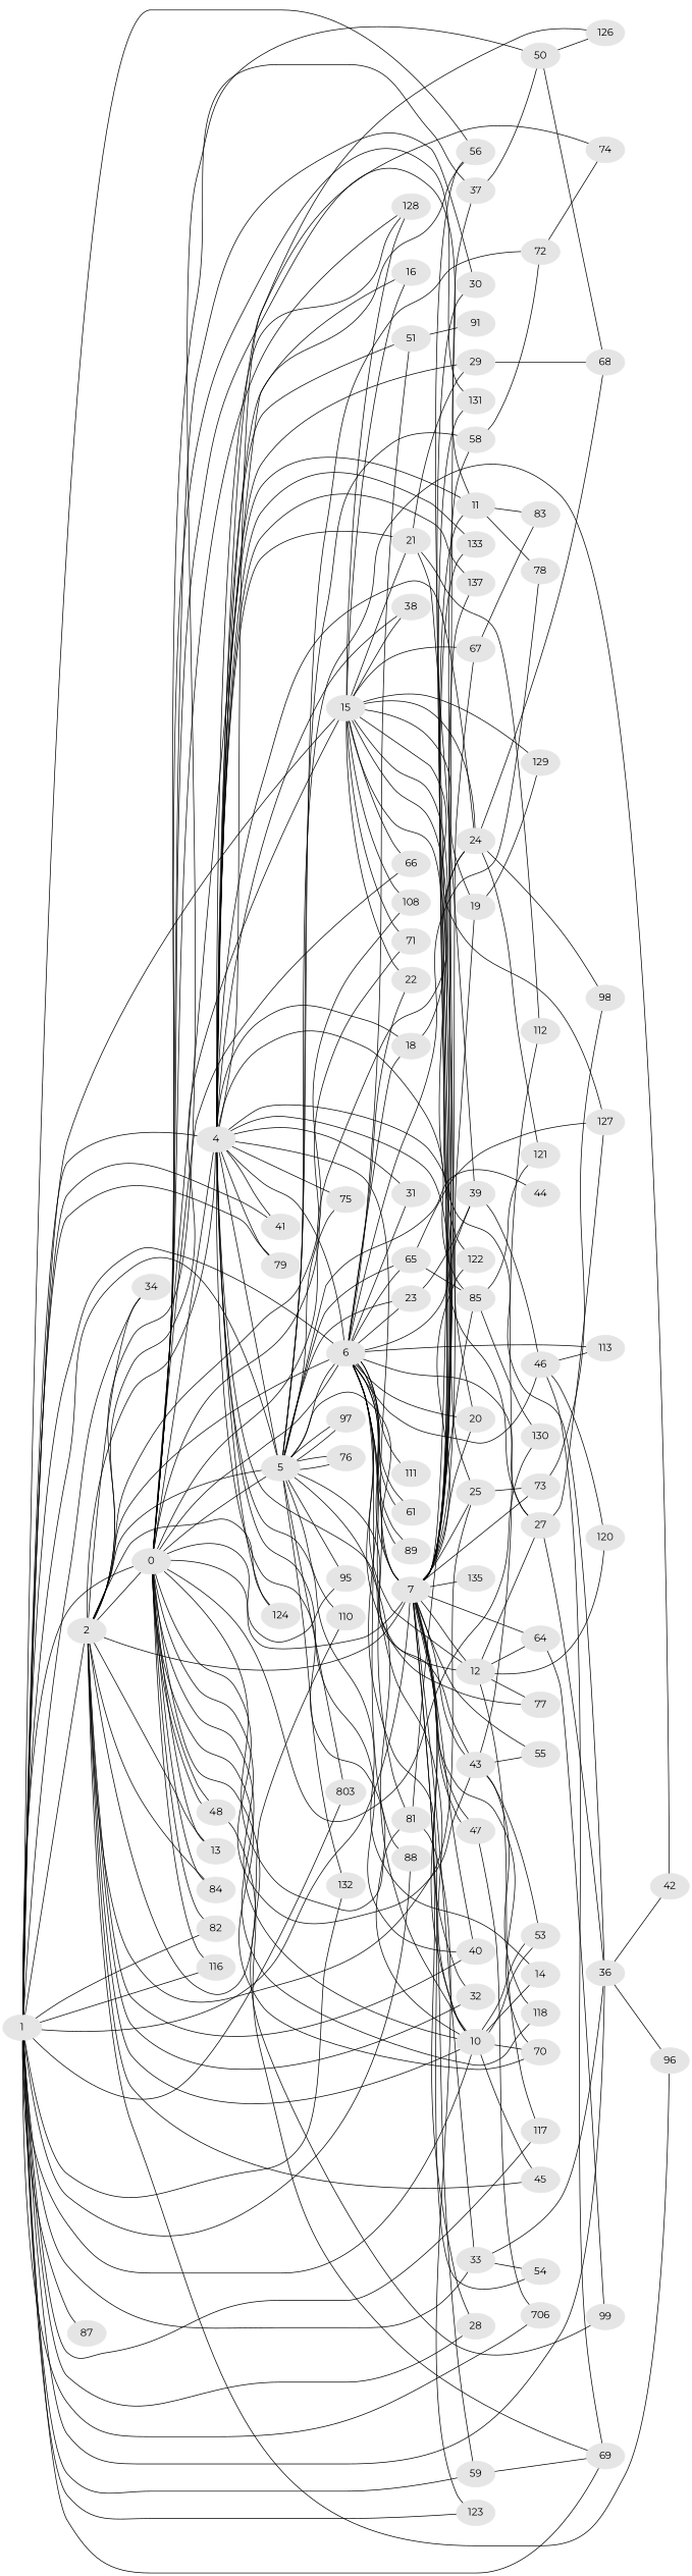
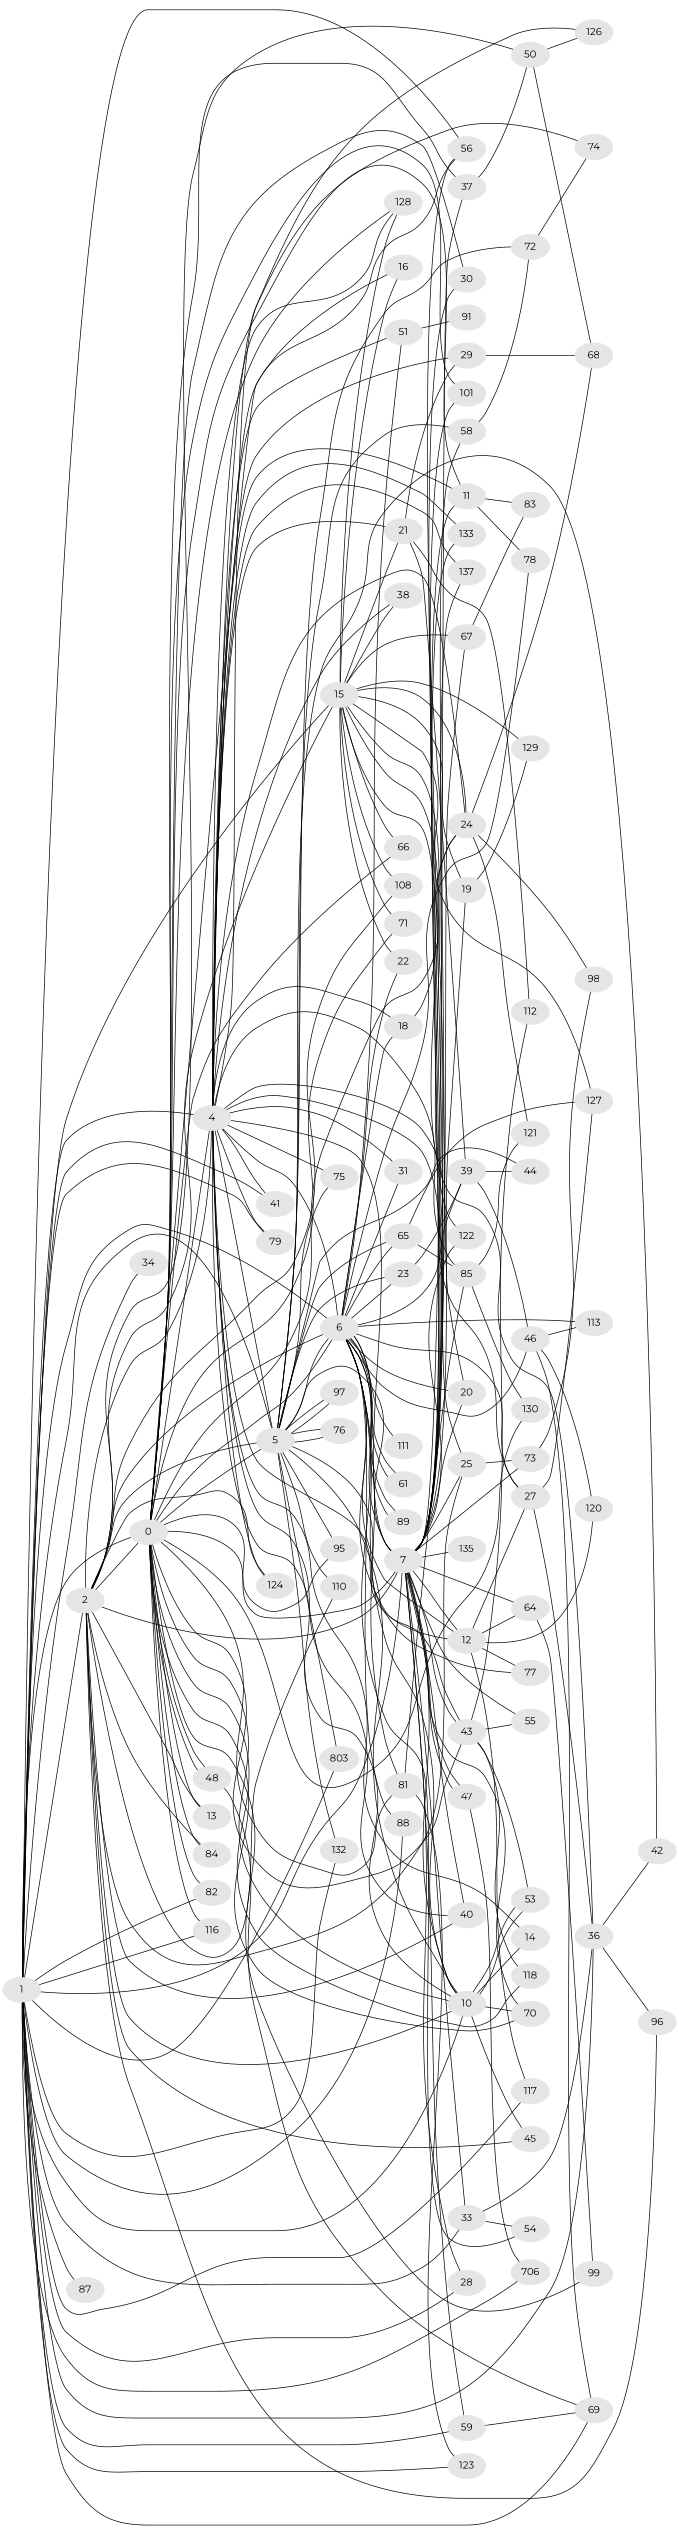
  graph {
    fontname=Montserrat
    rankdir=LR
    node [color=gray90 fontname=Montserrat style=filled]
    edge [fontname=Montserrat]
    1 [super="+62"]
    2 [super="+86"]
    n3 [label=0 super="+9"]
    4 [super="+8"]
    5 [super="+63"]
    6 [super="+109"]
    7 [super="+35"]
    10 [super="+93"]
    15 [super="+57"]
    28
    33 [super="+80"]
    34
    36 [super="+105"]
    41
    56 [super="+114"]
    59
    69 [super="+94"]
    79
    82
    87
    88
    n22 [label=803]
    n23 [label=706]
    116
    117
    123
    132
    13
    25 [super="+92"]
-   32
    40
    45
    50 [super="+104"]
    84
    96
    108
    110
    124
    11 [super="+102"]
    16
    24 [super="+26"]
    30
    37
    43 [super="+49"]
    48
    66
    70
    71
    81
    95
    99
-   101 [label=131]
+   101
    118
    128 [super="+136"]
    130
    12 [super="+52"]
    14
    18
    21
    27 [super="+131"]
    29
    31
    38
    51
    74
    75
    85 [super="+125"]
    126
    133
    137
    23 [super="+100"]
    42
    44
    58
    65
    72
    76
    77 [super="+115"]
    97
    111
    20 [super="+107"]
    22
    39
    46 [super="+119"]
    54
    61
    78
    89
    113
    19
    47
    55
    64
    67
    73
    122
    135
    53 [super="+90"]
    127 [super="+134"]
    129
    68
    83
    98
    121
    112
    120
    91
    1 -- 2
    1 -- n3 [weight=2]
    1 -- 4 [weight=2]
    1 -- 5
    1 -- 6
    1 -- 7
    1 -- 10
    1 -- 15
    1 -- 28
    1 -- 33
    1 -- 34
    1 -- 36
    1 -- 41
    1 -- 56
    1 -- 59
    1 -- 69
    1 -- 79
    1 -- 82
    1 -- 87
    1 -- 88
    1 -- n22
    1 -- n23
    1 -- 116
    1 -- 117
    1 -- 123
    1 -- 132
    2 -- n3 [weight=2]
    2 -- 4 [weight=2]
    2 -- 5
    2 -- 6
    2 -- 7
    2 -- 10
    2 -- 15
-   2 -- 34
    2 -- 13
    2 -- 25
-   2 -- 32
    2 -- 40
    2 -- 45
    2 -- 50
    2 -- 84
    2 -- 96
    2 -- 108
    2 -- 110
    2 -- 124
    n3 -- 4 [weight=4]
    n3 -- 5 [weight=3]
    n3 -- 6 [weight=2]
    n3 -- 7 [weight=2]
    n3 -- 10 [weight=2]
    n3 -- 82
    n3 -- 116
    n3 -- 13
    n3 -- 84
    n3 -- 11
    n3 -- 16
    n3 -- 24
    n3 -- 30
    n3 -- 37
    n3 -- 43
    n3 -- 48
    n3 -- 48
    n3 -- 66
    n3 -- 70
    n3 -- 71
    n3 -- 81
    n3 -- 95
    n3 -- 99
    n3 -- 101
    n3 -- 118
    n3 -- 128
    n3 -- 130
    4 -- 5 [weight=2]
    4 -- 6 [weight=2]
    4 -- 7 [weight=2]
    4 -- 10 [weight=2]
    4 -- 41
    4 -- 56
    4 -- 79
    4 -- 25
    4 -- 40
    4 -- 124
    4 -- 11
    4 -- 24
    4 -- 128
    4 -- 12
    4 -- 14
    4 -- 18
    4 -- 21
    4 -- 27
    4 -- 29
    4 -- 31
    4 -- 38
    4 -- 51
    4 -- 74
    4 -- 75
    4 -- 85
    4 -- 126
    4 -- 133
    4 -- 137
    5 -- 6
    5 -- 7
    5 -- 10
    5 -- n22
    5 -- 132
    5 -- 110
    5 -- 95
    5 -- 75
    5 -- 23
    5 -- 42
    5 -- 44
    5 -- 58
    5 -- 65
    5 -- 72
    5 -- 76
    5 -- 76
    5 -- 77
    5 -- 97
    5 -- 97
    6 -- 7
    6 -- 10 [weight=2]
    6 -- 88
    6 -- 43
    6 -- 81
    6 -- 12
    6 -- 18
    6 -- 27
    6 -- 31
    6 -- 51
    6 -- 23
    6 -- 65
    6 -- 111
    6 -- 20
    6 -- 22
    6 -- 39
    6 -- 46
    6 -- 54
    6 -- 61
    6 -- 61
    6 -- 78
    6 -- 89
    6 -- 89
    6 -- 113
    7 -- 10 [weight=2]
    7 -- 28
    7 -- 33 [weight=2]
    7 -- 56
    7 -- 59
    7 -- 25
-   7 -- 32
    7 -- 40
    7 -- 11
    7 -- 30
    7 -- 37
    7 -- 43
    7 -- 70
    7 -- 101
    7 -- 12
    7 -- 133
    7 -- 137
    7 -- 58
    7 -- 20
    7 -- 19
    7 -- 47
    7 -- 47
    7 -- 55
    7 -- 64
    7 -- 67
    7 -- 73
    7 -- 122
    7 -- 135
    10 -- 45
    10 -- 70
    10 -- 14
    10 -- 53
    10 -- 53
    15 -- 36
    15 -- 108
    15 -- 16
    15 -- 24
    15 -- 66
    15 -- 71
    15 -- 128
    15 -- 21
    15 -- 38
    15 -- 20
    15 -- 22
    15 -- 19
    15 -- 67
    15 -- 122
    15 -- 127
    15 -- 129
    33 -- 36
    33 -- 54
    36 -- 96
    36 -- 42
    59 -- 69
    25 -- 73
    50 -- 126
    50 -- 68
    11 -- 78
    11 -- 83
    24 -- 68
    24 -- 98
    24 -- 121
    37 -- 50
    43 -- 118
    43 -- 55
    43 -- 53
    43 -- 112
    48 -- 69
    81 -- 123
    81 -- 85
    12 -- 117
    12 -- 27
    12 -- 77
    12 -- 64
    12 -- 120
    18 -- 24
    21 -- 29
    21 -- 39
    21 -- 112
    27 -- 36
    27 -- 127
    29 -- 68
    51 -- 91
    85 -- 130
    85 -- 121
    23 -- 39
    58 -- 72
    65 -- 85
    65 -- 127
    72 -- 74
+   39 -- 44
    39 -- 46
    46 -- 69
    46 -- 113
    46 -- 120
    19 -- 129
    47 -- n23
    64 -- 99
    67 -- 83
    73 -- 98
  }
